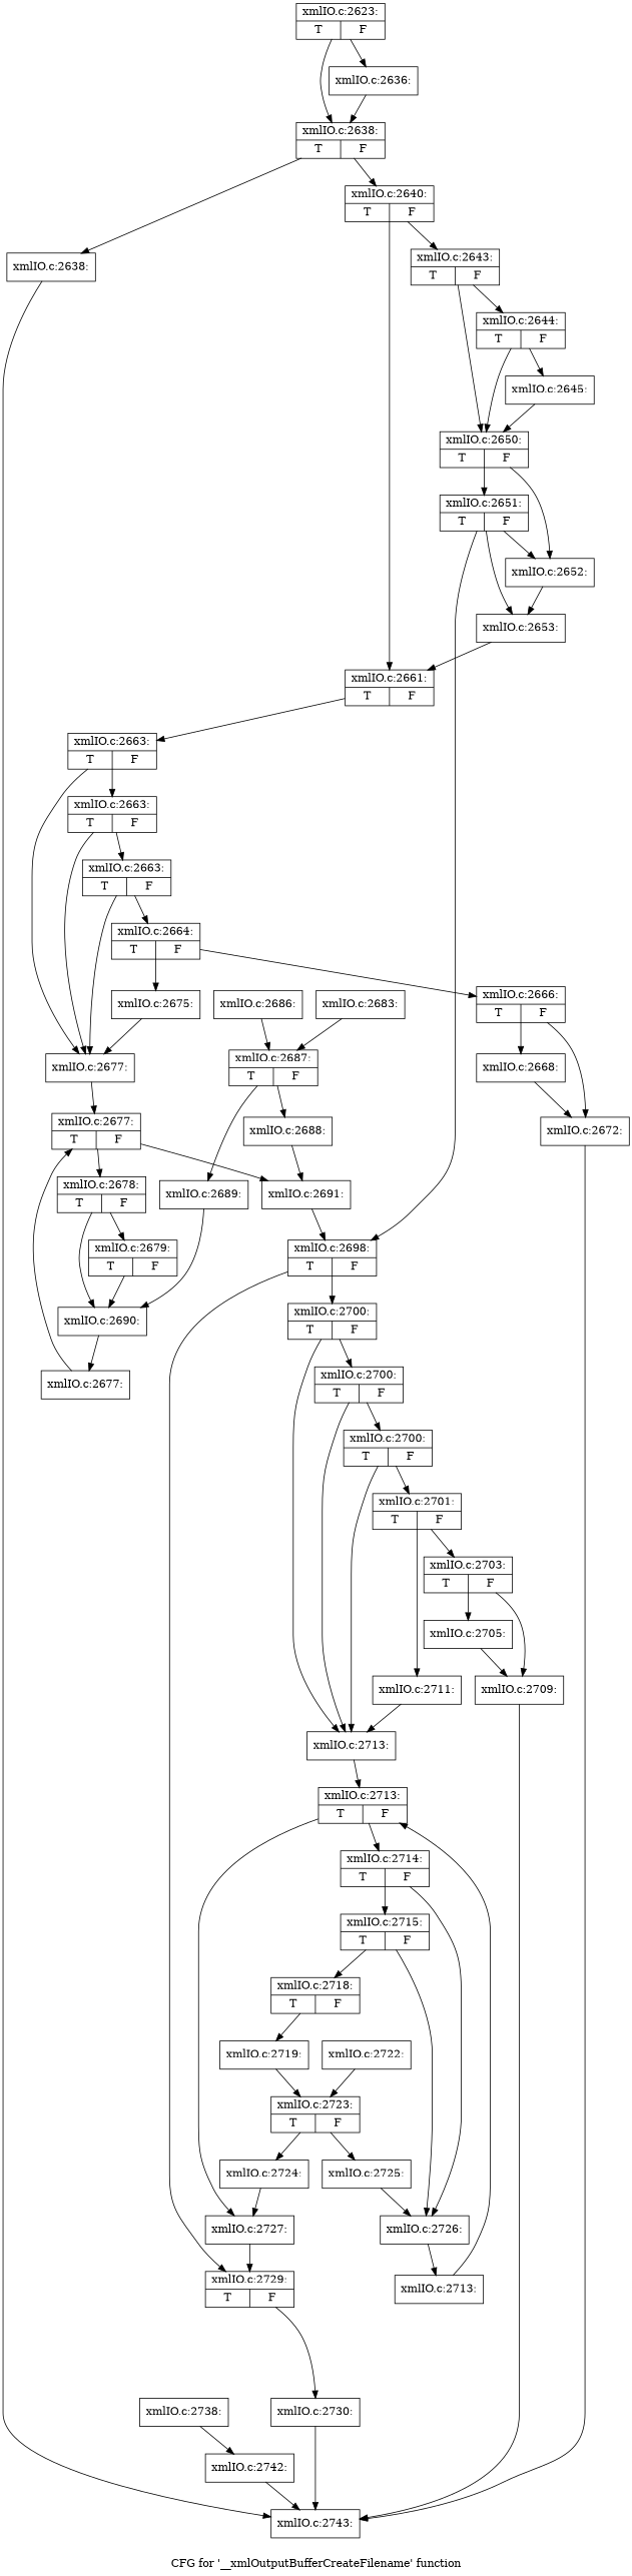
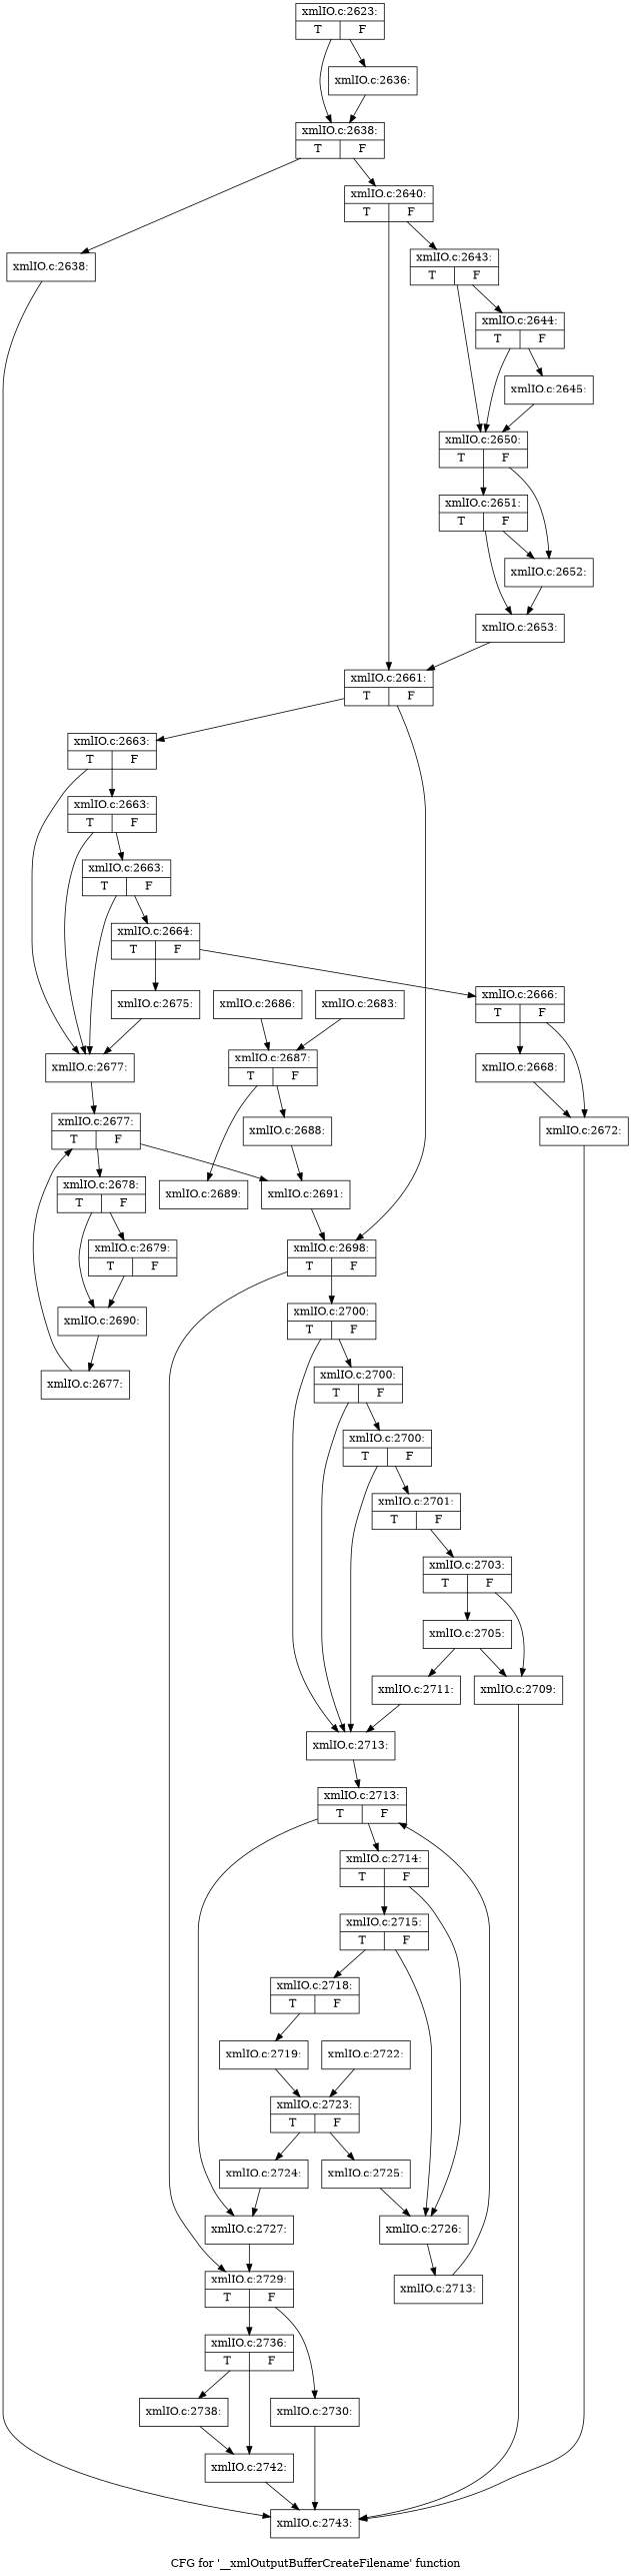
  digraph {
    label="CFG for '__xmlOutputBufferCreateFilename' function"
    node [shape=record]
    n1 [label="{xmlIO.c:2623:|{<s0>T|<s1>F}}"]
    n2 [label="{xmlIO.c:2636:}"]
    n3 [label="{xmlIO.c:2638:|{<s0>T|<s1>F}}"]
    n4 [label="{xmlIO.c:2638:}"]
    n5 [label="{xmlIO.c:2640:|{<s0>T|<s1>F}}"]
    n6 [label="{xmlIO.c:2743:}"]
    n7 [label="{xmlIO.c:2643:|{<s0>T|<s1>F}}"]
    n8 [label="{xmlIO.c:2661:|{<s0>T|<s1>F}}"]
    n9 [label="{xmlIO.c:2644:|{<s0>T|<s1>F}}"]
    n10 [label="{xmlIO.c:2650:|{<s0>T|<s1>F}}"]
    n11 [label="{xmlIO.c:2663:|{<s0>T|<s1>F}}"]
    n12 [label="{xmlIO.c:2698:|{<s0>T|<s1>F}}"]
    n13 [label="{xmlIO.c:2645:}"]
    n14 [label="{xmlIO.c:2652:}"]
    n15 [label="{xmlIO.c:2651:|{<s0>T|<s1>F}}"]
    n16 [label="{xmlIO.c:2663:|{<s0>T|<s1>F}}"]
    n17 [label="{xmlIO.c:2677:}"]
    n18 [label="{xmlIO.c:2700:|{<s0>T|<s1>F}}"]
    n19 [label="{xmlIO.c:2729:|{<s0>T|<s1>F}}"]
    n20 [label="{xmlIO.c:2653:}"]
    n21 [label="{xmlIO.c:2663:|{<s0>T|<s1>F}}"]
    n22 [label="{xmlIO.c:2677:|{<s0>T|<s1>F}}"]
    n23 [label="{xmlIO.c:2700:|{<s0>T|<s1>F}}"]
    n24 [label="{xmlIO.c:2713:}"]
    n25 [label="{xmlIO.c:2730:}"]
+   n26 [label="{xmlIO.c:2736:|{<s0>T|<s1>F}}"]
    n27 [label="{xmlIO.c:2664:|{<s0>T|<s1>F}}"]
    n28 [label="{xmlIO.c:2678:|{<s0>T|<s1>F}}"]
    n29 [label="{xmlIO.c:2691:}"]
    n30 [label="{xmlIO.c:2666:|{<s0>T|<s1>F}}"]
    n31 [label="{xmlIO.c:2675:}"]
    n32 [label="{xmlIO.c:2668:}"]
    n33 [label="{xmlIO.c:2672:}"]
    n34 [label="{xmlIO.c:2679:|{<s0>T|<s1>F}}"]
    n35 [label="{xmlIO.c:2690:}"]
    n36 [label="{xmlIO.c:2677:}"]
    n37 [label="{xmlIO.c:2683:}"]
    n38 [label="{xmlIO.c:2687:|{<s0>T|<s1>F}}"]
    n39 [label="{xmlIO.c:2686:}"]
    n40 [label="{xmlIO.c:2688:}"]
    n41 [label="{xmlIO.c:2689:}"]
    n42 [label="{xmlIO.c:2700:|{<s0>T|<s1>F}}"]
    n43 [label="{xmlIO.c:2713:|{<s0>T|<s1>F}}"]
    n44 [label="{xmlIO.c:2738:}"]
    n45 [label="{xmlIO.c:2742:}"]
    n46 [label="{xmlIO.c:2701:|{<s0>T|<s1>F}}"]
    n47 [label="{xmlIO.c:2714:|{<s0>T|<s1>F}}"]
    n48 [label="{xmlIO.c:2727:}"]
    n49 [label="{xmlIO.c:2703:|{<s0>T|<s1>F}}"]
    n50 [label="{xmlIO.c:2711:}"]
    n51 [label="{xmlIO.c:2705:}"]
    n52 [label="{xmlIO.c:2709:}"]
    n53 [label="{xmlIO.c:2715:|{<s0>T|<s1>F}}"]
    n54 [label="{xmlIO.c:2726:}"]
    n55 [label="{xmlIO.c:2718:|{<s0>T|<s1>F}}"]
    n56 [label="{xmlIO.c:2713:}"]
    n57 [label="{xmlIO.c:2719:}"]
    n58 [label="{xmlIO.c:2723:|{<s0>T|<s1>F}}"]
    n59 [label="{xmlIO.c:2722:}"]
    n60 [label="{xmlIO.c:2724:}"]
    n61 [label="{xmlIO.c:2725:}"]
    n1 -> n2
    n1 -> n3
    n2 -> n3
    n3 -> n4
    n3 -> n5
    n4 -> n6
    n5 -> n7
    n5 -> n8
    n7 -> n9
    n7 -> n10
    n8 -> n11
-   n15 -> n12
+   n8 -> n12
    n9 -> n10
    n9 -> n13
    n10 -> n14
    n10 -> n15
    n11 -> n16
    n11 -> n17
    n12 -> n18
    n12 -> n19
    n13 -> n10
    n14 -> n20
    n15 -> n14
    n15 -> n20
    n16 -> n17
    n16 -> n21
    n17 -> n22
    n18 -> n23
    n18 -> n24
    n19 -> n25
+   n19 -> n26
    n20 -> n8
    n21 -> n17
    n21 -> n27
    n22 -> n28
    n22 -> n29
    n23 -> n24
    n23 -> n42
    n24 -> n43
    n25 -> n6
+   n26 -> n44
+   n26 -> n45
    n27 -> n30
    n27 -> n31
    n28 -> n34
    n28 -> n35
    n29 -> n12
    n30 -> n32
    n30 -> n33
    n31 -> n17
    n32 -> n33
    n33 -> n6
    n34 -> n35
    n35 -> n36
    n36 -> n22
    n37 -> n38
    n38 -> n40
    n38 -> n41
    n39 -> n38
    n40 -> n29
-   n41 -> n35
    n42 -> n24
    n42 -> n46
    n43 -> n47
    n43 -> n48
    n44 -> n45
    n45 -> n6
    n46 -> n49
-   n46 -> n50
+   n51 -> n50
    n47 -> n53
    n47 -> n54
    n48 -> n19
    n49 -> n51
    n49 -> n52
    n50 -> n24
    n51 -> n52
    n52 -> n6
    n53 -> n54
    n53 -> n55
    n54 -> n56
    n55 -> n57
    n56 -> n43
    n57 -> n58
    n58 -> n60
    n58 -> n61
    n59 -> n58
    n60 -> n48
    n61 -> n54
  }
